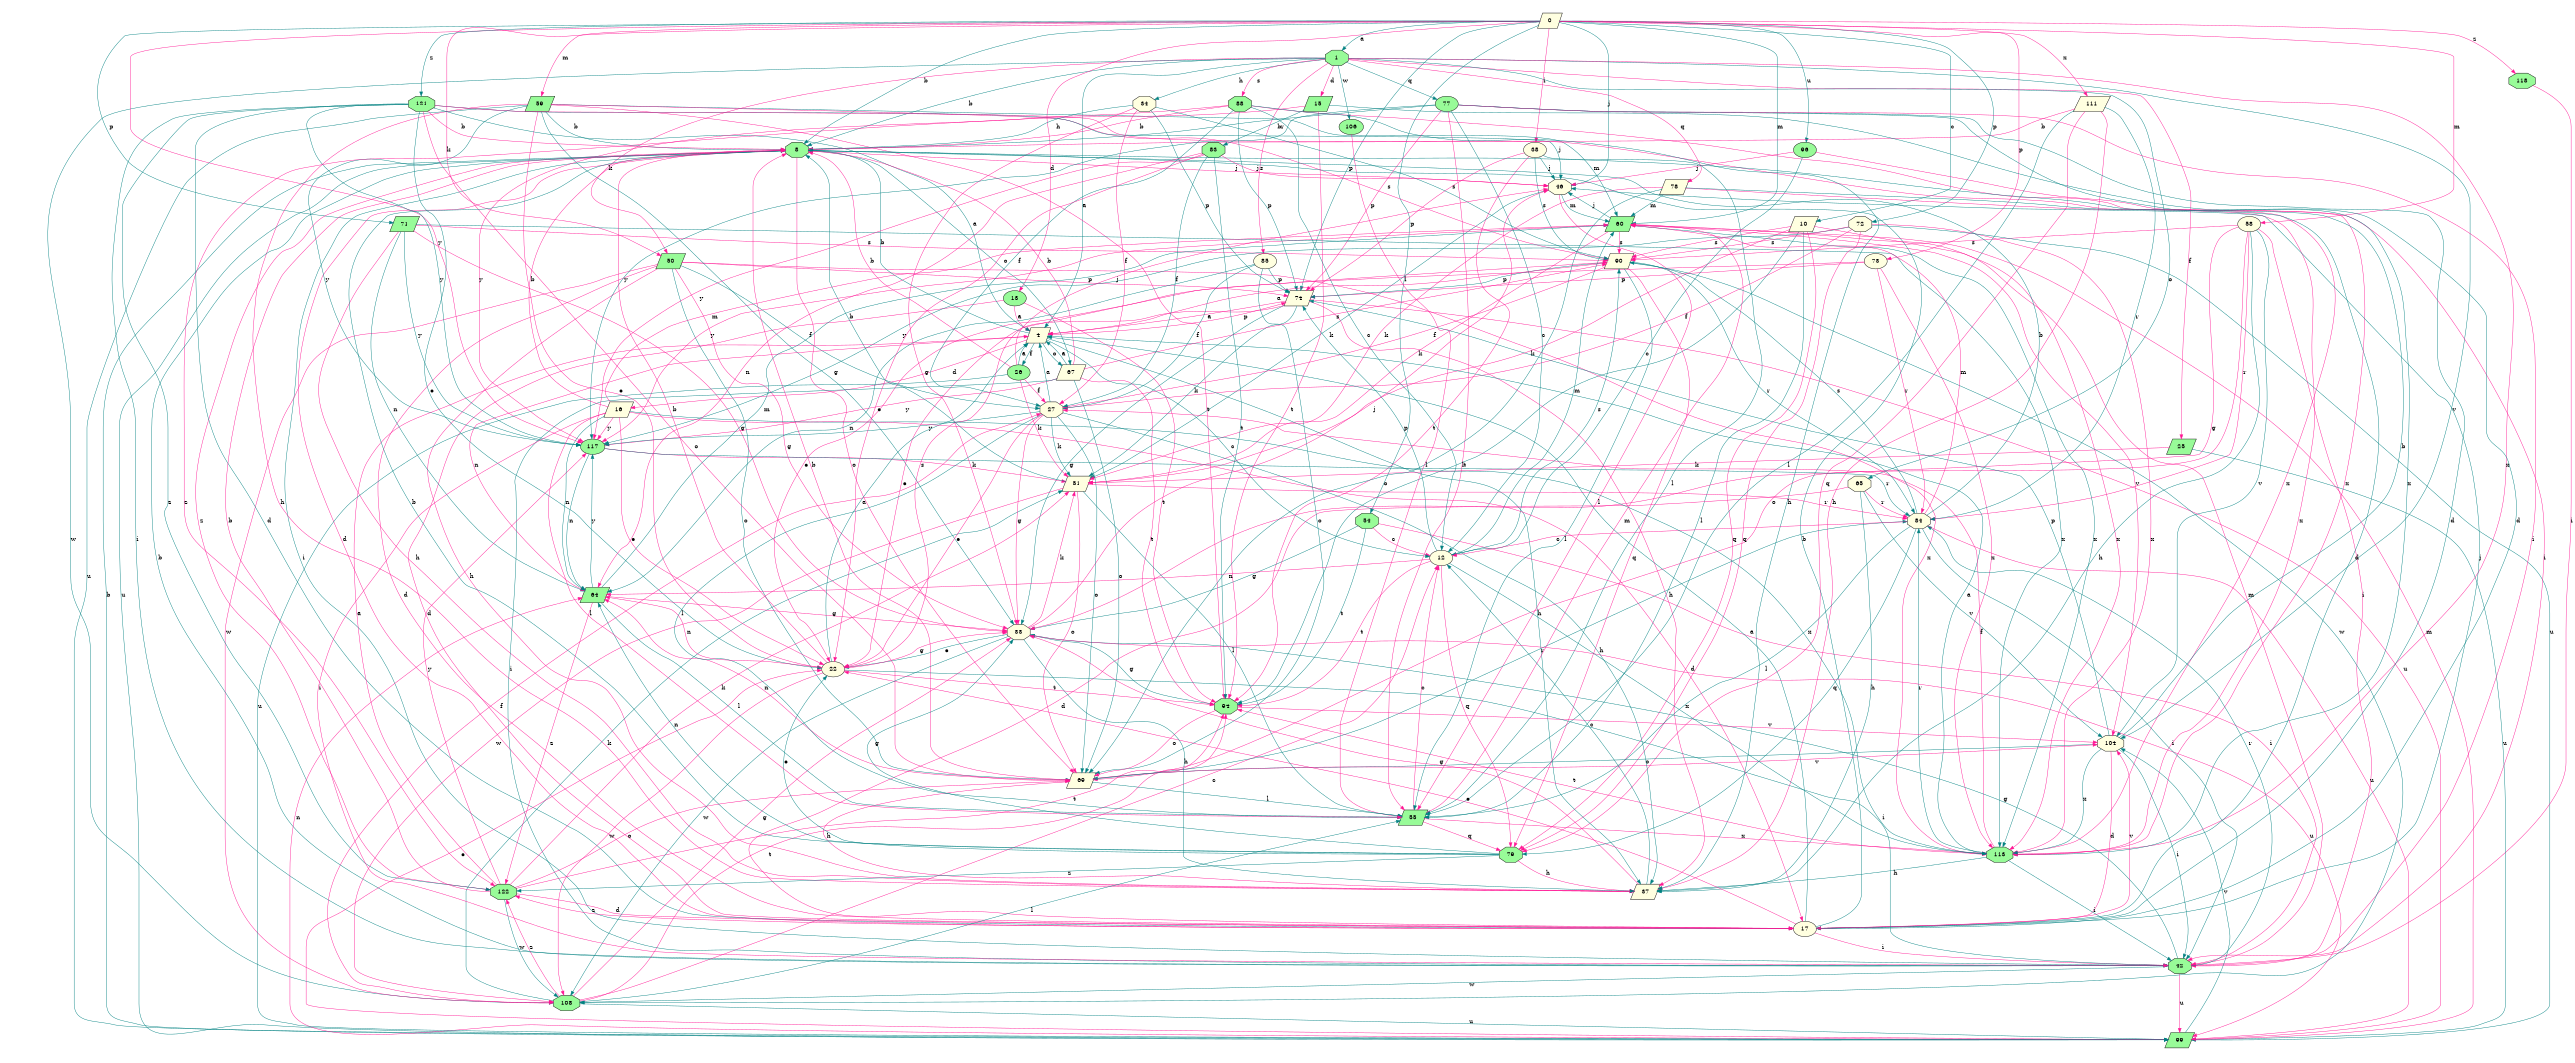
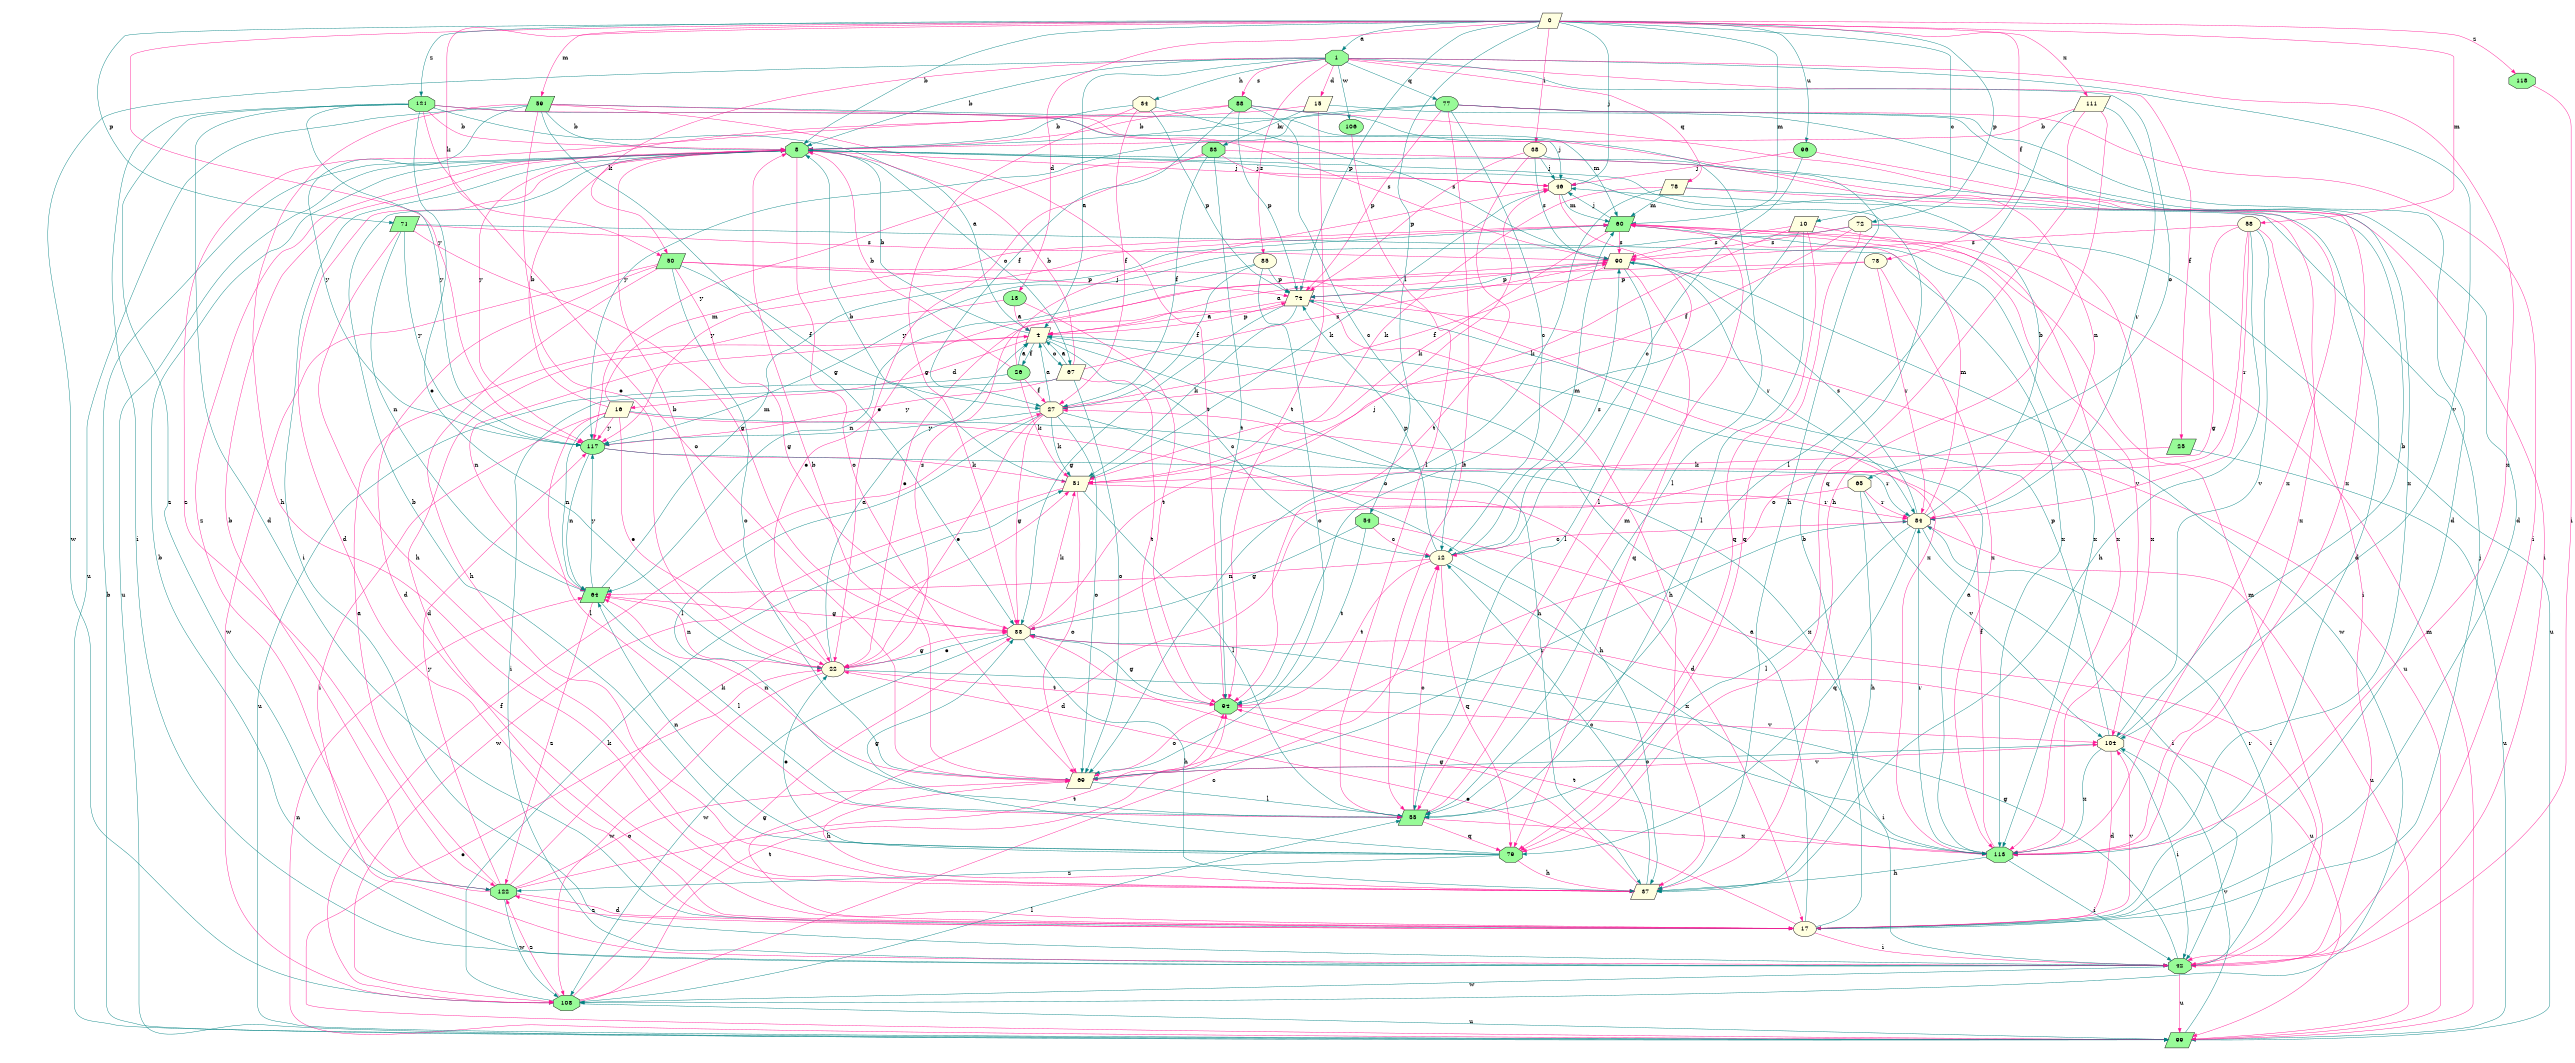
  strict digraph {
    node [fillcolor=lightyellow shape=octagon style=filled]
    edge [color=deeppink]
    1 [fillcolor=palegreen]
    0 [shape=parallelogram]
    8 [fillcolor=palegreen]
    10 [shape=parallelogram]
    13 [fillcolor=palegreen shape=ellipse]
    38 [shape=ellipse]
    46
    50 [fillcolor=palegreen shape=parallelogram]
    54 [fillcolor=palegreen]
    58 [shape=ellipse]
    59 [fillcolor=palegreen shape=parallelogram]
    60 [fillcolor=palegreen shape=parallelogram]
    71 [fillcolor=palegreen shape=parallelogram]
    72
    73 [shape=ellipse]
    74 [shape=parallelogram]
    96 [fillcolor=palegreen shape=ellipse]
    111 [shape=parallelogram]
    117 [fillcolor=palegreen shape=ellipse]
    118 [fillcolor=palegreen]
    121 [fillcolor=palegreen]
    4 [shape=parallelogram]
-   15 [fillcolor=palegreen shape=parallelogram]
+   15 [shape=parallelogram]
    25 [fillcolor=palegreen shape=parallelogram]
    34
    65
    77 [fillcolor=palegreen shape=ellipse]
    78 [shape=parallelogram]
    85 [shape=ellipse]
    88 [fillcolor=palegreen]
    104
    106 [fillcolor=palegreen shape=ellipse]
    108 [fillcolor=palegreen]
    113 [fillcolor=palegreen]
    67 [shape=parallelogram]
    17 [shape=ellipse]
    42 [fillcolor=palegreen]
    69 [shape=parallelogram]
    99 [fillcolor=palegreen shape=parallelogram]
    122 [fillcolor=palegreen]
    51 [shape=parallelogram]
    55 [fillcolor=palegreen shape=parallelogram]
    79 [fillcolor=palegreen]
    90 [shape=parallelogram]
    94 [fillcolor=palegreen]
    37 [shape=parallelogram]
    33
    27
    12 [shape=ellipse]
    84
    22 [shape=ellipse]
    64 [fillcolor=palegreen shape=parallelogram]
    16 [shape=parallelogram]
    26 [fillcolor=palegreen shape=ellipse]
    83 [fillcolor=palegreen]
    1 -> 8 [color=teal label=b]
    1 -> 50 [label=k]
    1 -> 4 [color=teal label=a]
    1 -> 15 [label=d]
    1 -> 25 [label=f]
    1 -> 34 [color=teal label=h]
    1 -> 65 [color=teal label=o]
    1 -> 77 [color=teal label=q]
    1 -> 78 [label=q]
    1 -> 85 [label=s]
    1 -> 88 [label=s]
    1 -> 104 [color=teal label=v]
    1 -> 106 [color=teal label=w]
    1 -> 108 [color=teal label=w]
    1 -> 113 [label=x]
    0 -> 1 [color=teal label=a]
    0 -> 8 [color=teal label=b]
    0 -> 10 [color=teal label=c]
    0 -> 13 [label=d]
    0 -> 38 [label=i]
    0 -> 46 [color=teal label=j]
    0 -> 50 [label=k]
    0 -> 54 [color=teal label=l]
    0 -> 58 [label=m]
    0 -> 59 [label=m]
    0 -> 60 [color=teal label=m]
    0 -> 71 [color=teal label=p]
    0 -> 72 [color=teal label=p]
-   0 -> 73 [label=p]
+   0 -> 73 [label=f]
    0 -> 74 [color=teal label=p]
    0 -> 96 [color=teal label=u]
    0 -> 111 [label=x]
    0 -> 117 [label=y]
    0 -> 118 [label=z]
    0 -> 121 [color=teal label=z]
    8 -> 46 [label=j]
    8 -> 67 [color=teal label=o]
    8 -> 17 [label=d]
    8 -> 42 [color=teal label=i]
    8 -> 69 [label=o]
    8 -> 99 [color=teal label=u]
    8 -> 122 [label=z]
    10 -> 113 [label=x]
    10 -> 51 [label=k]
    10 -> 55 [color=teal label=l]
    10 -> 79 [label=q]
    10 -> 90 [label=s]
    10 -> 94 [color=teal label=t]
    13 -> 4 [label=a]
    13 -> 17 [label=d]
    13 -> 94 [label=t]
    38 -> 46 [color=teal label=j]
    38 -> 74 [label=p]
    38 -> 55 [color=teal label=l]
    38 -> 90 [color=teal label=s]
    38 -> 94 [label=t]
    46 -> 60 [color=teal label=m]
    46 -> 51 [color=teal label=k]
    46 -> 55 [label=l]
    50 -> 74 [label=p]
    50 -> 108 [label=w]
    50 -> 113 [label=x]
    50 -> 17 [label=d]
    50 -> 69 [color=teal label=o]
    50 -> 37 [label=h]
    50 -> 33 [label=g]
    50 -> 27 [color=teal label=f]
    54 -> 42 [label=i]
    54 -> 94 [color=teal label=t]
    54 -> 33 [color=teal label=g]
    54 -> 12 [label=c]
    58 -> 104 [color=teal label=v]
    58 -> 42 [label=i]
    58 -> 69 [label=o]
    58 -> 90 [label=s]
    58 -> 37 [color=teal label=h]
    58 -> 33 [label=g]
    58 -> 84 [label=r]
    59 -> 8 [color=teal label=b]
    59 -> 60 [color=teal label=m]
    59 -> 117 [color=teal label=y]
    59 -> 99 [color=teal label=u]
    59 -> 90 [label=s]
    59 -> 94 [label=t]
    59 -> 37 [label=h]
    59 -> 33 [color=teal label=g]
    59 -> 22 [label=e]
    60 -> 46 [color=teal label=j]
    60 -> 117 [label=y]
    60 -> 104 [label=v]
    60 -> 113 [color=teal label=x]
    60 -> 51 [label=k]
    60 -> 90 [label=s]
    71 -> 117 [color=teal label=y]
    71 -> 113 [color=teal label=x]
    71 -> 90 [label=s]
    71 -> 37 [label=h]
    71 -> 33 [label=g]
    71 -> 64 [color=teal label=n]
    72 -> 117 [color=teal label=y]
    72 -> 113 [label=x]
    72 -> 99 [color=teal label=u]
    72 -> 79 [label=q]
    72 -> 90 [label=s]
    72 -> 27 [label=f]
    73 -> 74 [label=p]
    73 -> 113 [label=x]
    73 -> 84 [label=r]
    73 -> 22 [label=e]
    74 -> 4 [label=a]
    74 -> 99 [label=u]
    74 -> 51 [color=teal label=k]
    74 -> 37 [label=h]
    74 -> 33 [color=teal label=g]
    74 -> 22 [label=e]
    96 -> 46 [label=j]
    96 -> 42 [label=i]
    96 -> 12 [color=teal label=c]
    111 -> 8 [label=b]
    111 -> 55 [color=teal label=l]
    111 -> 79 [label=q]
    111 -> 37 [label=h]
    111 -> 84 [color=teal label=r]
    117 -> 51 [label=k]
    117 -> 84 [color=teal label=r]
    117 -> 64 [color=teal label=n]
    118 -> 42 [label=i]
    121 -> 8 [label=b]
    121 -> 46 [color=teal label=j]
    121 -> 117 [color=teal label=y]
    121 -> 4 [color=teal label=a]
    121 -> 113 [label=x]
    121 -> 17 [color=teal label=d]
    121 -> 42 [color=teal label=i]
    121 -> 69 [label=o]
    121 -> 122 [color=teal label=z]
    121 -> 22 [color=teal label=e]
    4 -> 8 [color=teal label=b]
    4 -> 74 [label=p]
    4 -> 67 [color=teal label=o]
    4 -> 37 [color=teal label=h]
    4 -> 12 [color=teal label=c]
    4 -> 64 [label=n]
    4 -> 16 [label=d]
    4 -> 26 [color=teal label=f]
    15 -> 17 [color=teal label=d]
    15 -> 122 [label=z]
    15 -> 94 [label=t]
    15 -> 83 [color=teal label=r]
    25 -> 99 [color=teal label=u]
    25 -> 51 [label=k]
-   34 -> 8 [color=teal label=h]
+   34 -> 8 [color=teal label=b]
    34 -> 74 [color=teal label=p]
    34 -> 90 [color=teal label=s]
    34 -> 33 [label=g]
    34 -> 27 [label=f]
    65 -> 104 [color=teal label=v]
    65 -> 17 [label=d]
    65 -> 37 [color=teal label=h]
    65 -> 84 [label=r]
    77 -> 8 [color=teal label=b]
    77 -> 74 [label=p]
    77 -> 117 [color=teal label=y]
    77 -> 113 [color=teal label=x]
    77 -> 17 [color=teal label=d]
    77 -> 42 [label=i]
    77 -> 55 [label=l]
    77 -> 12 [color=teal label=c]
    78 -> 60 [color=teal label=m]
    78 -> 113 [label=x]
    78 -> 17 [color=teal label=d]
    78 -> 69 [color=teal label=o]
    78 -> 51 [label=k]
    85 -> 74 [color=teal label=p]
    85 -> 69 [color=teal label=o]
    85 -> 27 [color=teal label=f]
    85 -> 64 [color=teal label=n]
    88 -> 8 [label=b]
    88 -> 74 [color=teal label=p]
    88 -> 117 [label=y]
    88 -> 113 [label=x]
    88 -> 37 [color=teal label=h]
    88 -> 27 [color=teal label=f]
    88 -> 12 [color=teal label=c]
    104 -> 8 [color=teal label=b]
    104 -> 74 [color=teal label=p]
    104 -> 113 [color=teal label=x]
    104 -> 17 [label=d]
    104 -> 42 [color=teal label=i]
    104 -> 69 [color=teal label=o]
    106 -> 55 [label=l]
    108 -> 99 [color=teal label=u]
    108 -> 122 [label=z]
    108 -> 51 [color=teal label=k]
    108 -> 55 [color=teal label=l]
    108 -> 94 [label=t]
    108 -> 33 [label=g]
    108 -> 27 [label=f]
    108 -> 12 [label=c]
    113 -> 4 [color=teal label=a]
    113 -> 42 [color=teal label=i]
    113 -> 94 [label=t]
    113 -> 37 [color=teal label=h]
    113 -> 27 [label=f]
    113 -> 84 [color=teal label=r]
    67 -> 8 [label=b]
    67 -> 117 [label=y]
    67 -> 4 [color=teal label=a]
    67 -> 42 [color=teal label=i]
    67 -> 69 [color=teal label=o]
    67 -> 90 [label=s]
    67 -> 94 [label=t]
    17 -> 8 [color=teal label=b]
    17 -> 46 [color=teal label=j]
    17 -> 4 [color=teal label=a]
    17 -> 104 [label=v]
    17 -> 42 [label=i]
    17 -> 122 [label=z]
    17 -> 22 [label=e]
    42 -> 8 [color=teal label=b]
    42 -> 60 [label=m]
    42 -> 108 [color=teal label=w]
    42 -> 99 [label=u]
    42 -> 33 [color=teal label=g]
    42 -> 84 [color=teal label=r]
    69 -> 8 [label=b]
    69 -> 104 [label=v]
    69 -> 55 [color=teal label=l]
    69 -> 37 [label=h]
    69 -> 84 [color=teal label=r]
    69 -> 64 [label=n]
    99 -> 8 [color=teal label=b]
    99 -> 60 [label=m]
    99 -> 104 [color=teal label=v]
    99 -> 22 [label=e]
    99 -> 64 [label=n]
    122 -> 8 [label=b]
    122 -> 117 [label=y]
    122 -> 4 [label=a]
    122 -> 108 [color=teal label=w]
    122 -> 17 [label=d]
    122 -> 69 [label=o]
    122 -> 51 [label=k]
    122 -> 94 [label=t]
    51 -> 8 [color=teal label=b]
    51 -> 108 [label=w]
    51 -> 69 [label=o]
    51 -> 55 [color=teal label=l]
    51 -> 84 [label=r]
    55 -> 60 [label=m]
    55 -> 113 [label=x]
    55 -> 79 [label=q]
    55 -> 12 [label=c]
    79 -> 8 [color=teal label=b]
    79 -> 122 [color=teal label=z]
    79 -> 37 [label=h]
    79 -> 33 [color=teal label=g]
    79 -> 22 [color=teal label=e]
    79 -> 64 [color=teal label=n]
    90 -> 74 [color=teal label=p]
    90 -> 4 [label=a]
    90 -> 108 [color=teal label=w]
    90 -> 55 [color=teal label=l]
    90 -> 79 [label=q]
    90 -> 27 [label=f]
    90 -> 84 [color=teal label=r]
    94 -> 104 [label=v]
    94 -> 69 [label=o]
    94 -> 33 [color=teal label=g]
    37 -> 33 [label=g]
    37 -> 12 [color=teal label=c]
    33 -> 46 [label=j]
    33 -> 108 [color=teal label=w]
    33 -> 99 [label=u]
    33 -> 51 [label=k]
    33 -> 37 [color=teal label=h]
    33 -> 22 [color=teal label=e]
    27 -> 117 [color=teal label=y]
    27 -> 4 [color=teal label=a]
    27 -> 69 [color=teal label=o]
    27 -> 51 [color=teal label=k]
    27 -> 55 [color=teal label=l]
    27 -> 37 [color=teal label=h]
    27 -> 33 [label=g]
    27 -> 22 [label=e]
    12 -> 60 [color=teal label=m]
    12 -> 74 [color=teal label=p]
    12 -> 113 [color=teal label=x]
    12 -> 79 [label=q]
    12 -> 90 [color=teal label=s]
    12 -> 94 [label=t]
    12 -> 64 [label=n]
    84 -> 8 [color=teal label=b]
    84 -> 60 [label=m]
    84 -> 42 [color=teal label=i]
    84 -> 99 [label=u]
    84 -> 55 [color=teal label=l]
    84 -> 79 [color=teal label=q]
    84 -> 90 [color=teal label=s]
    84 -> 12 [label=c]
    22 -> 8 [label=b]
    22 -> 4 [color=teal label=a]
    22 -> 108 [label=w]
    22 -> 42 [color=teal label=i]
    22 -> 90 [label=s]
    22 -> 94 [label=t]
    22 -> 33 [label=g]
    22 -> 64 [label=n]
    64 -> 60 [color=teal label=m]
    64 -> 117 [color=teal label=y]
    64 -> 122 [label=z]
    64 -> 55 [color=teal label=l]
    64 -> 33 [label=g]
    16 -> 8 [label=b]
    16 -> 60 [label=m]
    16 -> 117 [label=y]
    16 -> 113 [color=teal label=x]
    16 -> 17 [label=d]
    16 -> 42 [label=i]
    16 -> 55 [label=l]
    16 -> 22 [label=e]
    16 -> 64 [color=teal label=n]
    26 -> 8 [label=b]
    26 -> 46 [label=j]
    26 -> 4 [color=teal label=a]
    26 -> 99 [color=teal label=u]
    26 -> 51 [label=k]
    26 -> 27 [label=f]
    83 -> 46 [label=j]
    83 -> 117 [label=y]
    83 -> 94 [color=teal label=t]
    83 -> 27 [color=teal label=f]
    83 -> 22 [label=e]
-   83 -> 64 [label=n]
+   83 -> 84 [label=n]
  }
